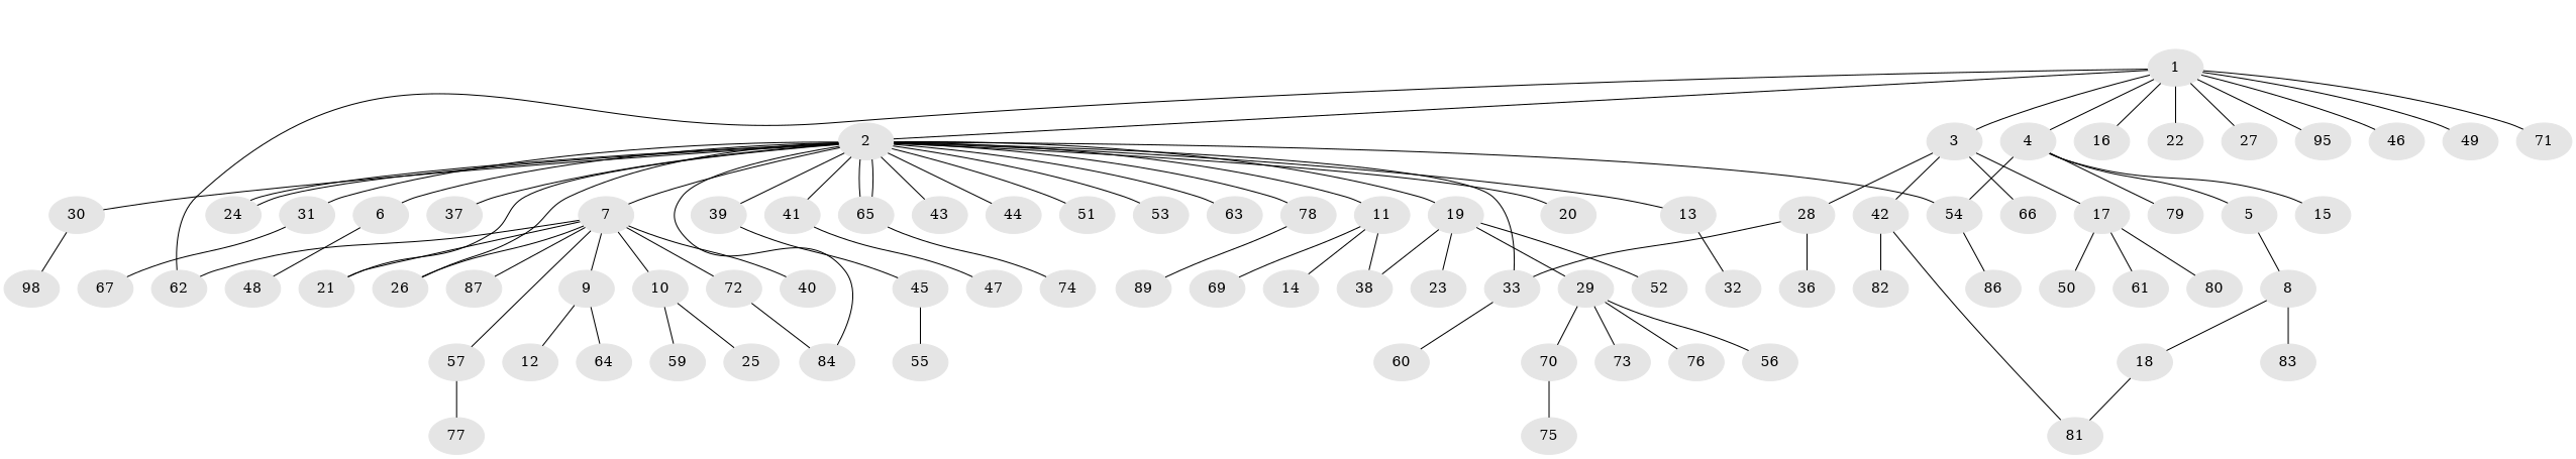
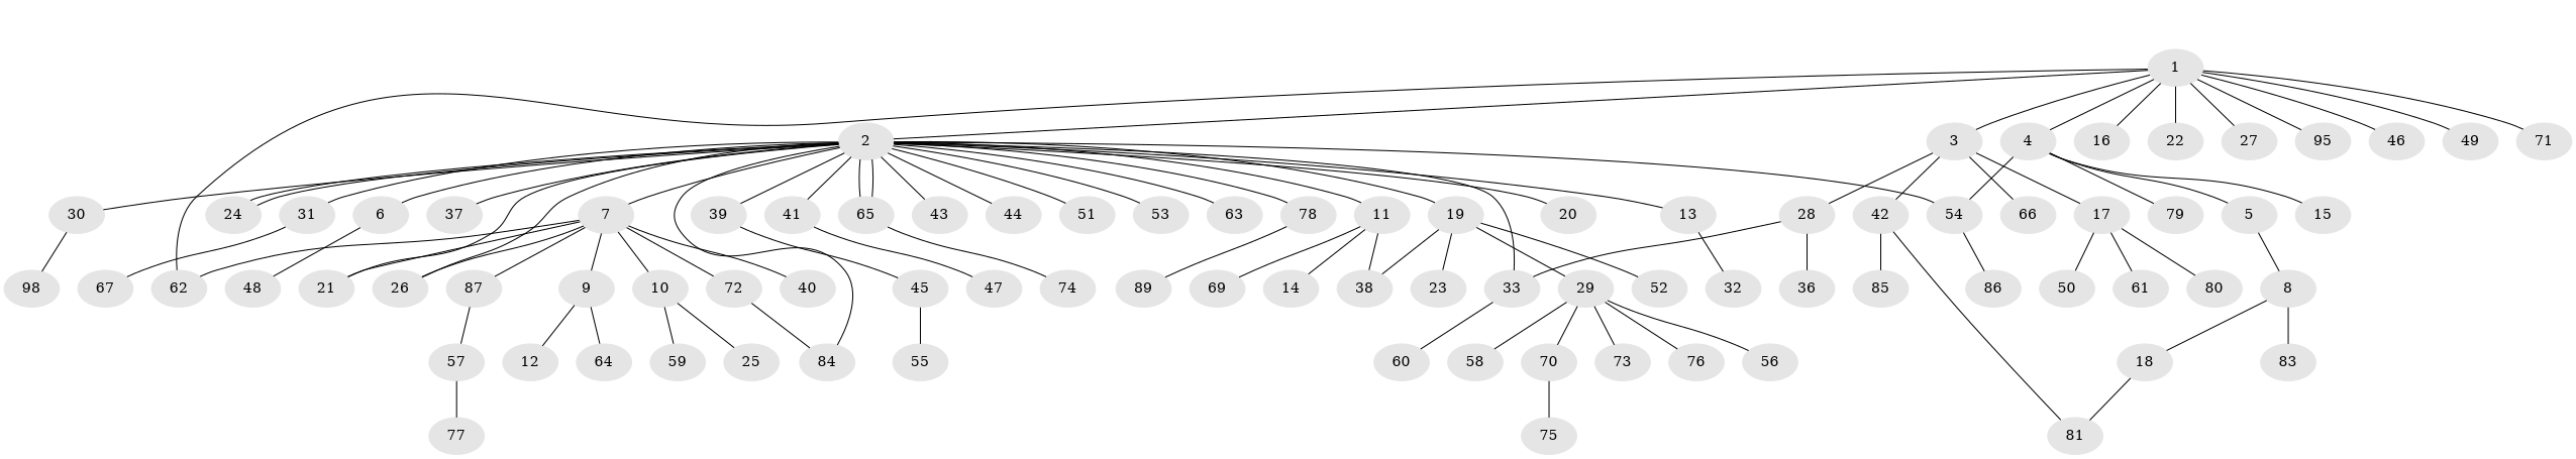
  graph {
    node [color=gray90 style=filled]
    1
    2
    3
    4
    16
    22
    27
    n8 [label=95]
    46
    49
    62
    71
    6
    7
    11
    13
    19
    20
    21
    24
    26
    30
    31
    33
    37
    39
    41
    43
    44
    51
    53
    54
    63
    65
    78
    84
    17
    28
    42
    66
    5
    15
    79
    48
    9
    10
    40
    57
    72
    87
    14
    38
    69
    32
    23
    29
    52
    n58 [label=98]
    67
    60
    45
    47
    86
    74
    n65 [label=89]
    50
    61
    80
    36
    81
-   82
+   82 [label=85]
    8
    18
    83
    12
    64
    25
    59
    77
    56
+   58
    70
    73
    76
    75
    55
    1 -- 2
    1 -- 3
    1 -- 4
    1 -- 16
    1 -- 22
    1 -- 27
    1 -- n8
    1 -- 46
    1 -- 49
    1 -- 62
    1 -- 71
    2 -- 6
    2 -- 7
    2 -- 11
    2 -- 13
    2 -- 19
    2 -- 20
    2 -- 21
    2 -- 24
    2 -- 24
    2 -- 26
    2 -- 30
    2 -- 31
    2 -- 33
    2 -- 37
    2 -- 39
    2 -- 41
    2 -- 43
    2 -- 44
    2 -- 51
    2 -- 53
    2 -- 54
    2 -- 63
    2 -- 65
    2 -- 65
    2 -- 78
    2 -- 84
    3 -- 17
    3 -- 28
    3 -- 42
    3 -- 66
    4 -- 54
    4 -- 5
    4 -- 15
    4 -- 79
    6 -- 48
    7 -- 62
    7 -- 21
    7 -- 26
    7 -- 9
    7 -- 10
    7 -- 40
-   7 -- 57
+   87 -- 57
    7 -- 72
    7 -- 87
    11 -- 14
    11 -- 38
    11 -- 69
    13 -- 32
    19 -- 38
    19 -- 23
    19 -- 29
    19 -- 52
    30 -- n58
    31 -- 67
    33 -- 60
    39 -- 45
    41 -- 47
    54 -- 86
    65 -- 74
    78 -- n65
    17 -- 50
    17 -- 61
    17 -- 80
    28 -- 33
    28 -- 36
    42 -- 81
    42 -- 82
    5 -- 8
    9 -- 12
    9 -- 64
    10 -- 25
    10 -- 59
    57 -- 77
    72 -- 84
    29 -- 56
+   29 -- 58
    29 -- 70
    29 -- 73
    29 -- 76
    45 -- 55
    8 -- 18
    8 -- 83
    18 -- 81
    70 -- 75
  }
